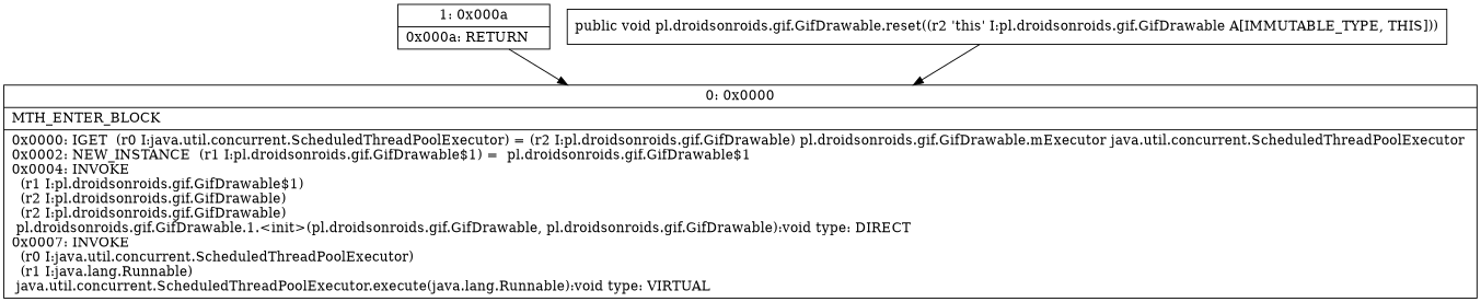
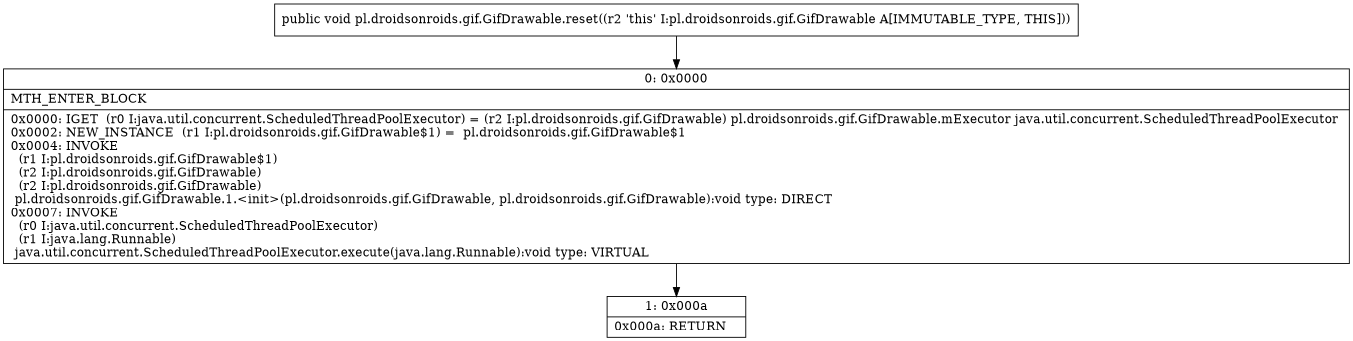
  digraph {
    node [shape=record]
    n1 [label="{0\:\ 0x0000|MTH_ENTER_BLOCK\l|0x0000: IGET  (r0 I:java.util.concurrent.ScheduledThreadPoolExecutor) = (r2 I:pl.droidsonroids.gif.GifDrawable) pl.droidsonroids.gif.GifDrawable.mExecutor java.util.concurrent.ScheduledThreadPoolExecutor \l0x0002: NEW_INSTANCE  (r1 I:pl.droidsonroids.gif.GifDrawable$1) =  pl.droidsonroids.gif.GifDrawable$1 \l0x0004: INVOKE  \l  (r1 I:pl.droidsonroids.gif.GifDrawable$1)\l  (r2 I:pl.droidsonroids.gif.GifDrawable)\l  (r2 I:pl.droidsonroids.gif.GifDrawable)\l pl.droidsonroids.gif.GifDrawable.1.\<init\>(pl.droidsonroids.gif.GifDrawable, pl.droidsonroids.gif.GifDrawable):void type: DIRECT \l0x0007: INVOKE  \l  (r0 I:java.util.concurrent.ScheduledThreadPoolExecutor)\l  (r1 I:java.lang.Runnable)\l java.util.concurrent.ScheduledThreadPoolExecutor.execute(java.lang.Runnable):void type: VIRTUAL \l}"]
    n2 [label="{1\:\ 0x000a|0x000a: RETURN   \l}"]
    n3 [label="{public void pl.droidsonroids.gif.GifDrawable.reset((r2 'this' I:pl.droidsonroids.gif.GifDrawable A[IMMUTABLE_TYPE, THIS])) }"]
-   n2 -> n1
+   n1 -> n2
    n3 -> n1
  }
